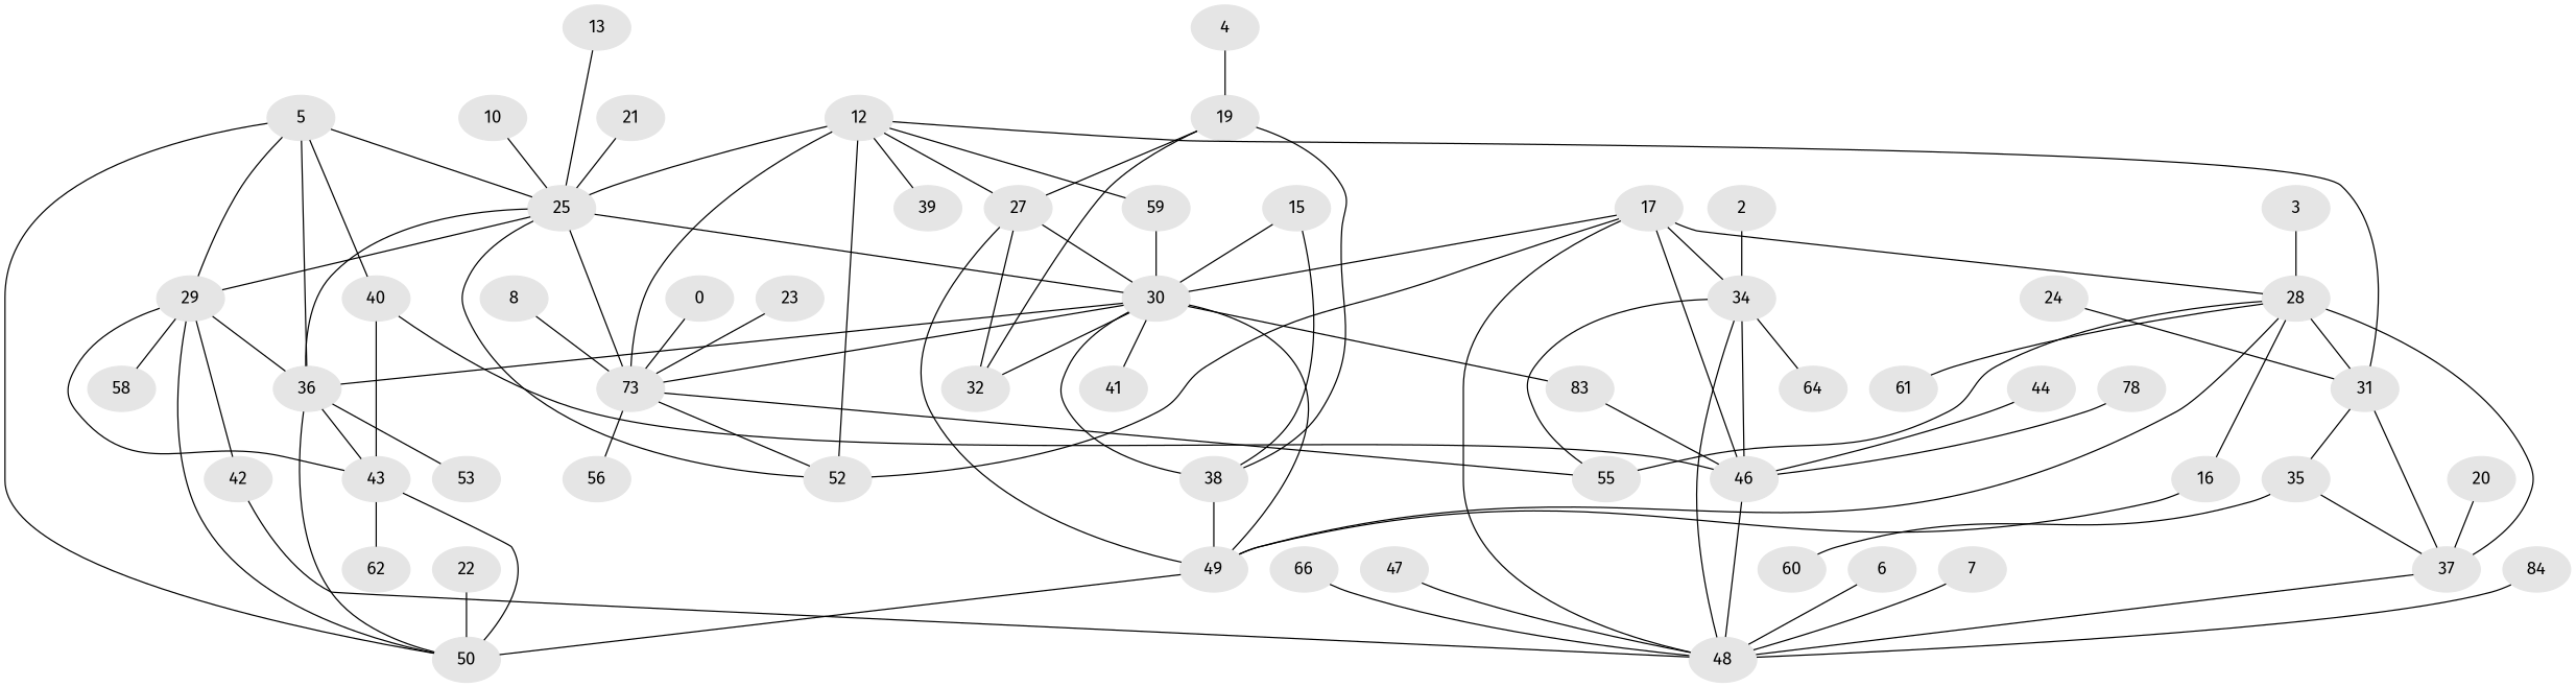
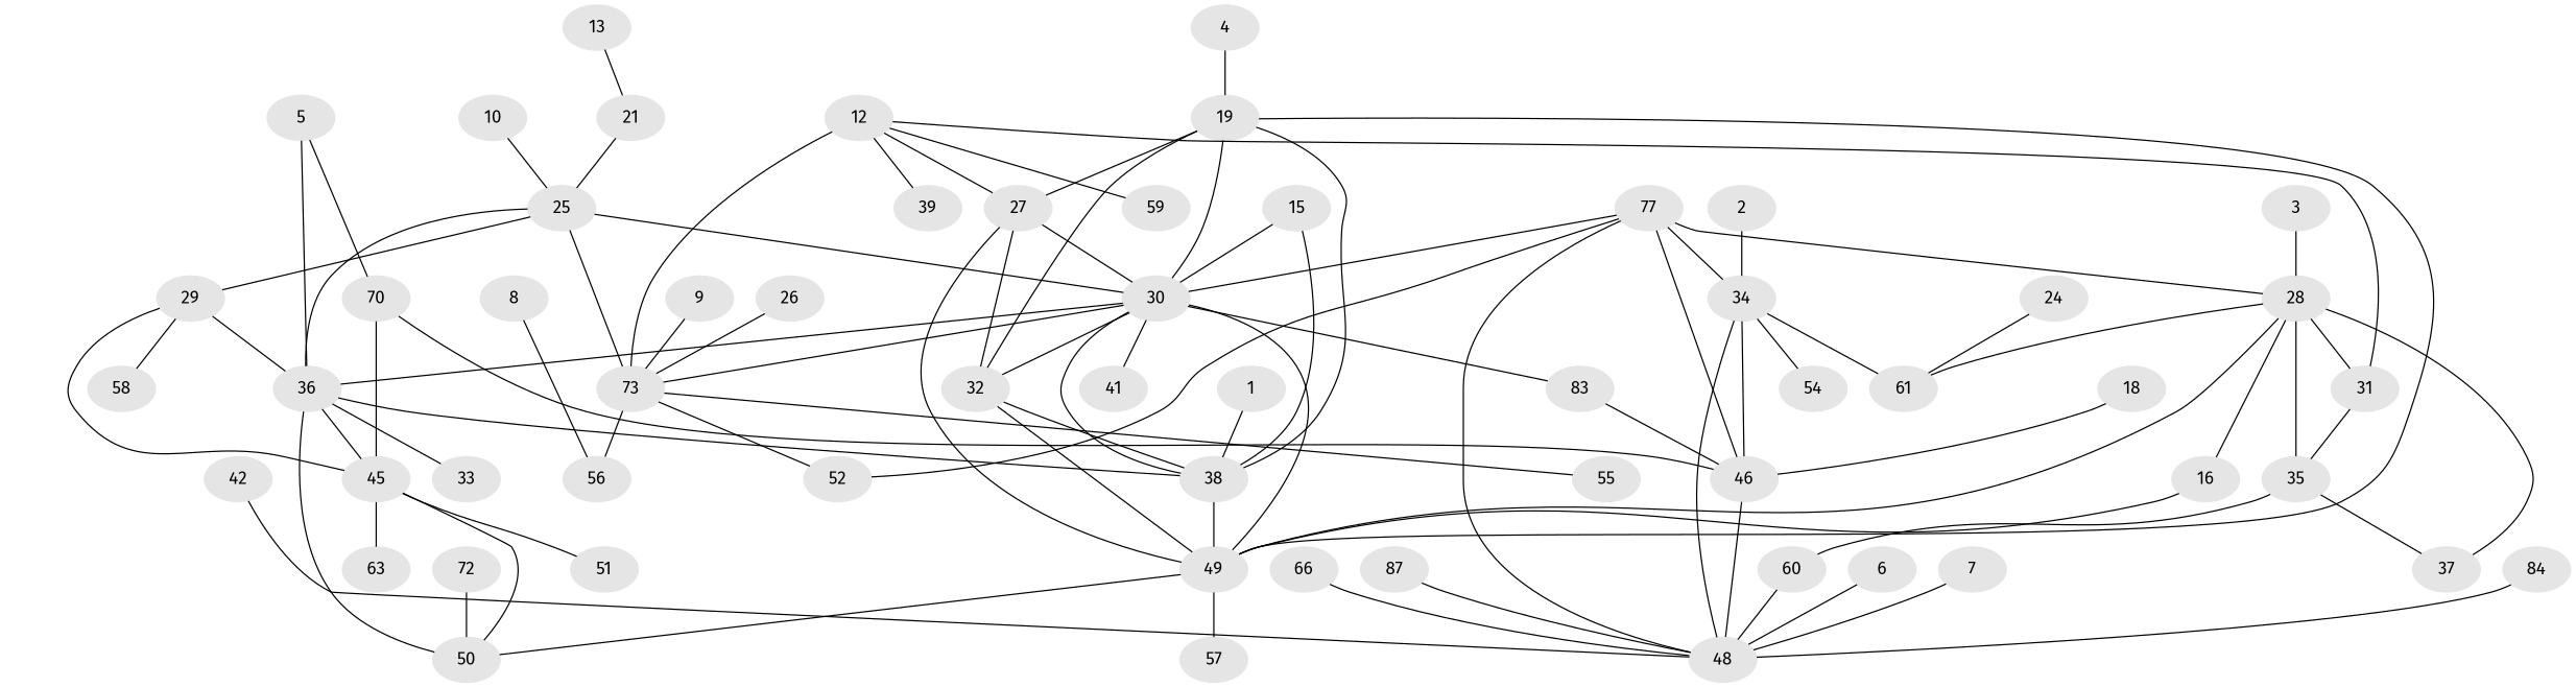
  graph {
    fontname="Fira Sans"
    node [color=gray90 fontname="Fira Sans" style=filled]
    edge [fontname="Fira Sans" weight=1.0]
+   1
    38
    49
    2
    34
    48
    46
    55
-   54 [label=64]
+   54
    3
    28
    31
    16
    37
    35
    61
    4
    19
    27
    30
    32
    5
    25
    29
    36
    50
-   40
+   40 [label=70]
    n28 [label=73]
    52
-   45 [label=43]
+   45
    42
    58
-   53
-   62
+   53 [label=33]
+   51
+   62 [label=63]
    6
    7
    8
    56
-   9 [label=0]
+   9
    10
    12
    39
    59
    13
    n46 [label=84]
    15
    41
    n49 [label=83]
-   17
-   18 [label=78]
-   20
+   57
+   17 [label=77]
+   18
    21
-   22
-   23
+   22 [label=72]
+   23 [label=26]
    24
    n58 [label=66]
    60
-   44
-   47
+   47 [label=87]
+   1 -- 38
    38 -- 49
    49 -- 50
+   49 -- 57
    2 -- 34
    34 -- 48
    34 -- 46 [weight=2.0]
-   34 -- 55
+   34 -- 61
    34 -- 54
    46 -- 48 [weight=2.0]
    3 -- 28
    28 -- 49
    28 -- 31 [weight=3.0]
    28 -- 16
    28 -- 37 [weight=3.0]
-   28 -- 55 [weight=3.0]
+   28 -- 35 [weight=3.0]
    28 -- 61
-   31 -- 37
    31 -- 35
    16 -- 49
-   37 -- 48
+   60 -- 48
    35 -- 37
    35 -- 60
    4 -- 19
    19 -- 38
+   19 -- 49
    19 -- 27
-   59 -- 30
+   19 -- 30
    19 -- 32
    27 -- 49
    27 -- 30
    27 -- 32
    30 -- 38
    30 -- 49
    30 -- 32
    30 -- 36
    30 -- n28
    30 -- 41
    30 -- n49
-   5 -- 25
-   5 -- 29
+   32 -- 38
+   32 -- 49
    5 -- 36
-   5 -- 50
    5 -- 40 [weight=2.0]
    25 -- 30
    25 -- 29
    25 -- 36
    25 -- n28
-   25 -- 52
    29 -- 36
-   29 -- 50
    29 -- 45 [weight=2.0]
-   29 -- 42
    29 -- 58
+   36 -- 38
    36 -- 50
    36 -- 45 [weight=2.0]
    36 -- 53
    40 -- 46
    40 -- 45
    n28 -- 55
    n28 -- 52
    n28 -- 56
    45 -- 50 [weight=2.0]
+   45 -- 51
    45 -- 62
    42 -- 48
    6 -- 48
    7 -- 48
-   8 -- n28
+   8 -- 56
    9 -- n28
    10 -- 25
    12 -- 31
    12 -- 27
-   12 -- 25 [weight=3.0]
    12 -- n28 [weight=3.0]
-   12 -- 52 [weight=3.0]
    12 -- 39
    12 -- 59
-   13 -- 25
+   13 -- 21
    n46 -- 48
    15 -- 38
    15 -- 30
    n49 -- 46
    17 -- 34 [weight=2.0]
    17 -- 48 [weight=2.0]
    17 -- 46 [weight=4.0]
    17 -- 28
    17 -- 30
    17 -- 52
    18 -- 46
-   20 -- 37
    21 -- 25
    22 -- 50
    23 -- n28
-   24 -- 31
+   24 -- 61
    n58 -- 48
-   44 -- 46
    47 -- 48
  }
